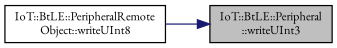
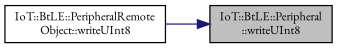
  digraph {
    rankdir=RL
    fontname="EB Garamond"
    node [color=black fontname="EB Garamond" fontsize=10 shape=record style=filled]
-   n1 [fillcolor=grey75 fontcolor=black height=0.2 label="IoT::BtLE::Peripheral\l::writeUInt3" width=0.4]
+   n1 [fillcolor=grey75 fontcolor=black height=0.2 label="IoT::BtLE::Peripheral\l::writeUInt8" width=0.4]
    n2 [fillcolor=white height=0.2 label="IoT::BtLE::PeripheralRemote\lObject::writeUInt8" width=0.4]
    n1 -> n2 [color=midnightblue dir=back fontname="EB Garamond" fontsize=10 labelfontname=Helvetica labelfontsize=10 style=solid]
  }
